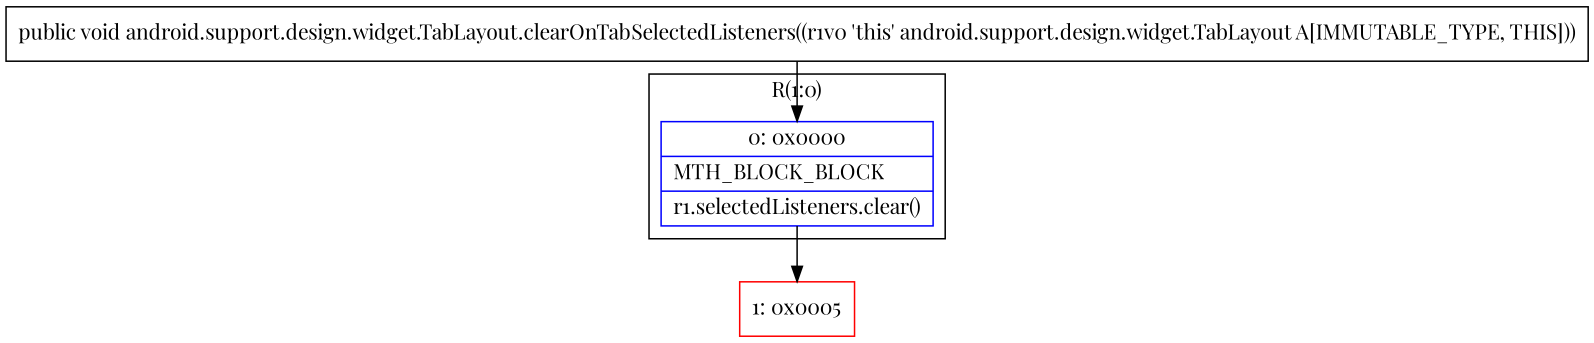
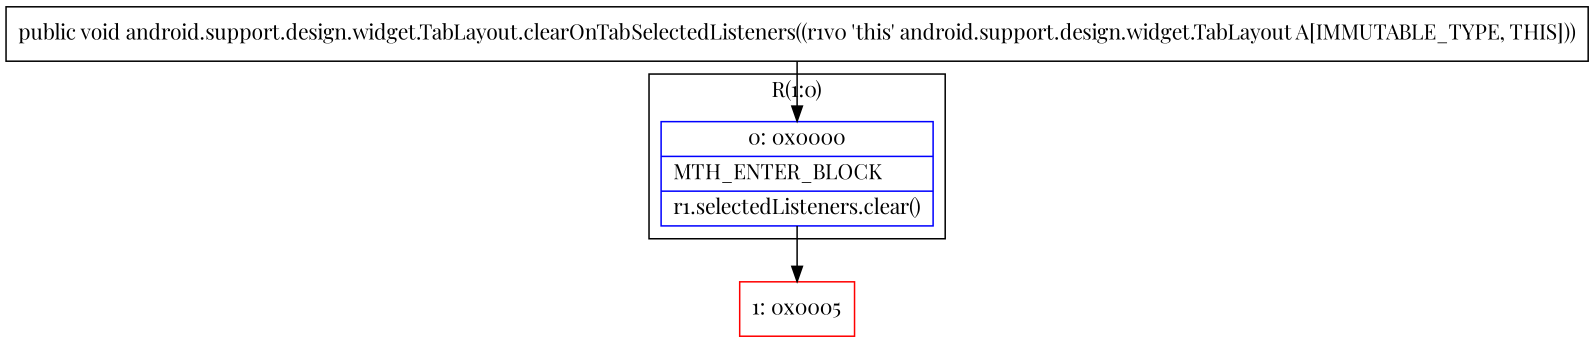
  digraph {
    fontname="Playfair Display"
    node [shape=record fontname="Playfair Display"]
    edge [fontname="Playfair Display"]
-   n1 [color=blue label="{0\:\ 0x0000|MTH_BLOCK_BLOCK\l|r1.selectedListeners.clear()\l}"]
+   n1 [color=blue label="{0\:\ 0x0000|MTH_ENTER_BLOCK\l|r1.selectedListeners.clear()\l}"]
    n2 [color=red label="{1\:\ 0x0005}"]
    n3 [label="{public void android.support.design.widget.TabLayout.clearOnTabSelectedListeners((r1v0 'this' android.support.design.widget.TabLayout A[IMMUTABLE_TYPE, THIS])) }"]
    subgraph cluster_1 {
      label="R(1:0)"
      n1
    }
    n1 -> n2
    n3 -> n1
  }
